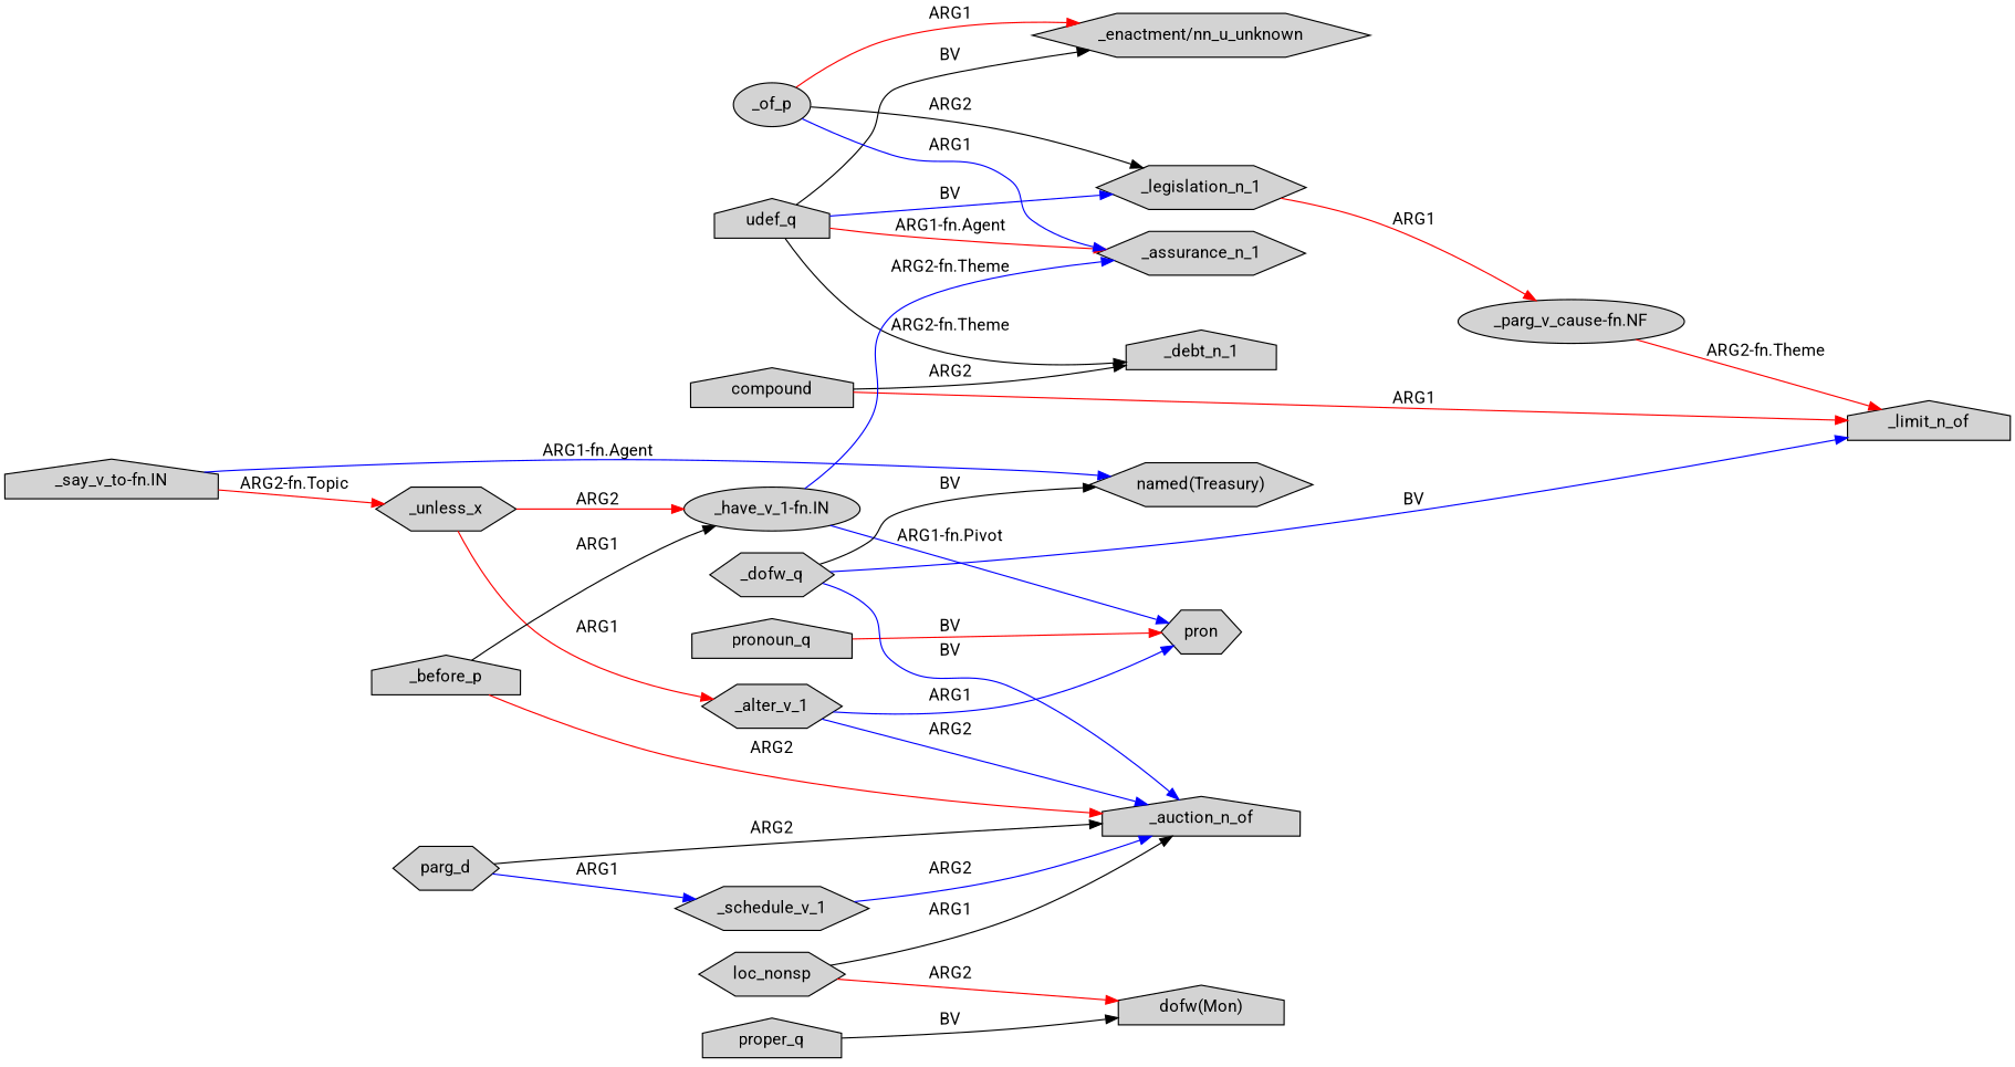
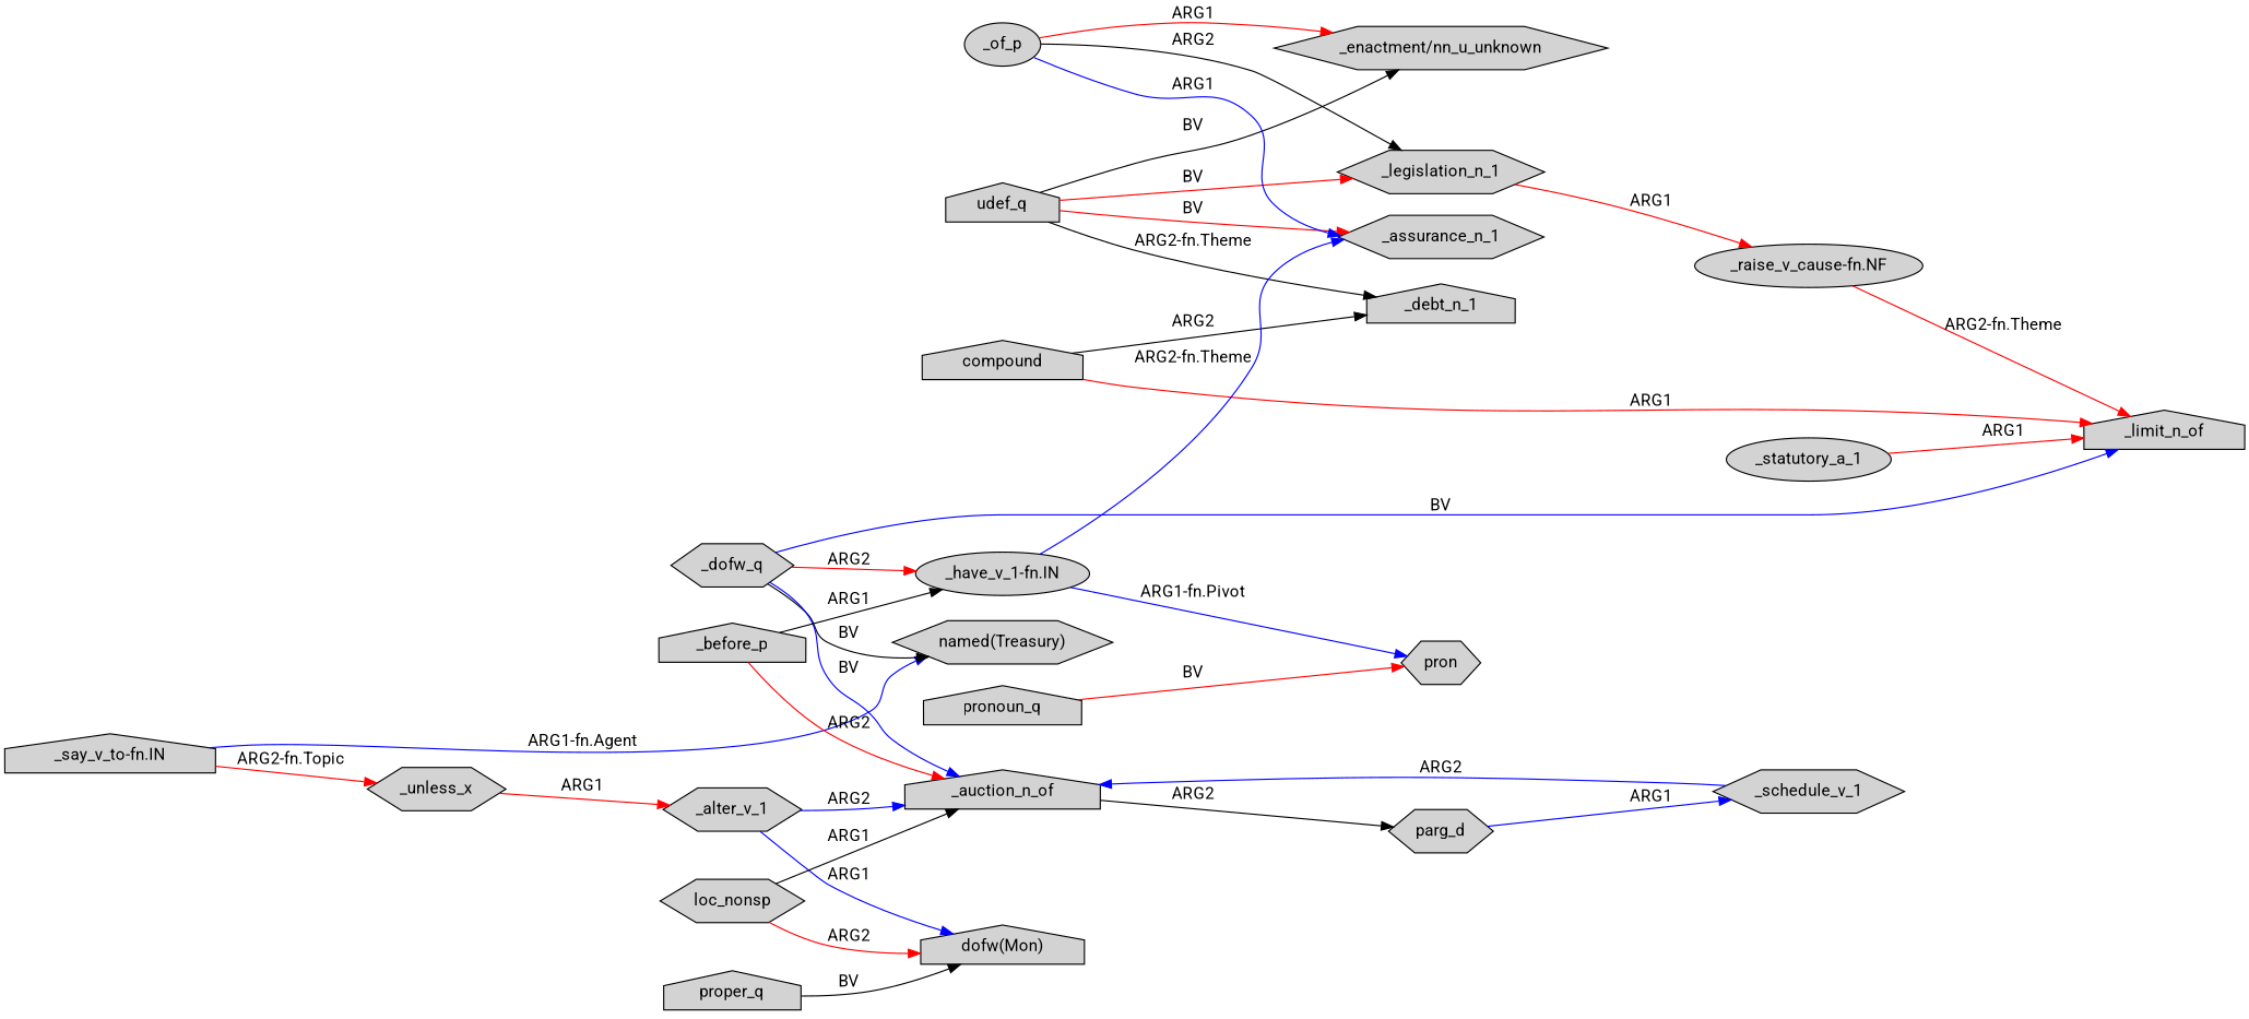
  digraph {
    fontname=Roboto
    rankdir=LR
    node [fontname=Roboto shape=hexagon style=filled]
    edge [color=red fontname=Roboto]
    udef_q [shape=house]
    "_enactment/nn_u_unknown"
    _debt_n_1 [shape=house]
    _legislation_n_1
    _assurance_n_1
-   "_raise_v_cause-fn.NF" [shape=ellipse label="_parg_v_cause-fn.NF"]
+   "_raise_v_cause-fn.NF" [shape=ellipse]
    _limit_n_of [shape=house]
    compound [shape=house]
    "_have_v_1-fn.IN" [shape=ellipse]
    pron
    "_say_v_to-fn.IN" [shape=house]
    "named(Treasury)"
    _unless_x
    _alter_v_1
    _auction_n_of [shape=house]
    pronoun_q [shape=house]
    _of_p [shape=ellipse]
    parg_d
    _schedule_v_1
    proper_q [shape=house]
    "dofw(Mon)" [shape=house]
+   _statutory_a_1 [shape=ellipse]
    n23 [label=_dofw_q]
    loc_nonsp
    _before_p [shape=house]
    udef_q -> "_enactment/nn_u_unknown" [color=black label=BV]
    udef_q -> _debt_n_1 [color=black label="ARG2-fn.Theme"]
-   udef_q -> _legislation_n_1 [color=blue label=BV]
-   udef_q -> _assurance_n_1 [label="ARG1-fn.Agent"]
+   udef_q -> _legislation_n_1 [label=BV]
+   udef_q -> _assurance_n_1 [label=BV]
    _legislation_n_1 -> "_raise_v_cause-fn.NF" [label=ARG1]
    "_raise_v_cause-fn.NF" -> _limit_n_of [label="ARG2-fn.Theme"]
    compound -> _debt_n_1 [color=black label=ARG2]
    compound -> _limit_n_of [label=ARG1]
    "_have_v_1-fn.IN" -> _assurance_n_1 [color=blue label="ARG2-fn.Theme"]
    "_have_v_1-fn.IN" -> pron [color=blue label="ARG1-fn.Pivot"]
    "_say_v_to-fn.IN" -> "named(Treasury)" [color=blue label="ARG1-fn.Agent"]
    "_say_v_to-fn.IN" -> _unless_x [label="ARG2-fn.Topic"]
-   _unless_x -> "_have_v_1-fn.IN" [label=ARG2]
+   n23 -> "_have_v_1-fn.IN" [label=ARG2]
    _unless_x -> _alter_v_1 [label=ARG1]
-   _alter_v_1 -> pron [color=blue label=ARG1]
+   _alter_v_1 -> "dofw(Mon)" [color=blue label=ARG1]
    _alter_v_1 -> _auction_n_of [color=blue label=ARG2]
    pronoun_q -> pron [label=BV]
    _of_p -> "_enactment/nn_u_unknown" [label=ARG1]
    _of_p -> _legislation_n_1 [color=black label=ARG2]
    _of_p -> _assurance_n_1 [color=blue label=ARG1]
-   parg_d -> _auction_n_of [color=black label=ARG2]
+   _auction_n_of -> parg_d [color=black label=ARG2]
    parg_d -> _schedule_v_1 [color=blue label=ARG1]
    _schedule_v_1 -> _auction_n_of [color=blue label=ARG2]
    proper_q -> "dofw(Mon)" [color=black label=BV]
+   _statutory_a_1 -> _limit_n_of [label=ARG1]
    n23 -> _limit_n_of [color=blue label=BV]
    n23 -> "named(Treasury)" [color=black label=BV]
    n23 -> _auction_n_of [color=blue label=BV]
    loc_nonsp -> _auction_n_of [color=black label=ARG1]
    loc_nonsp -> "dofw(Mon)" [label=ARG2]
    _before_p -> "_have_v_1-fn.IN" [color=black label=ARG1]
    _before_p -> _auction_n_of [label=ARG2]
  }
